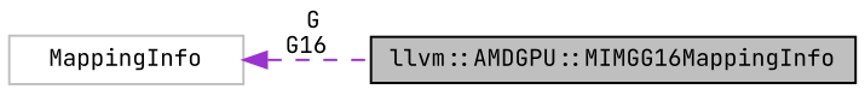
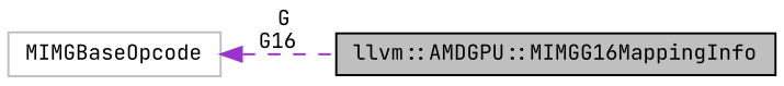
  digraph {
    rankdir=LR
    fontname="JetBrains Mono"
    node [fontname="JetBrains Mono" fontsize=10 shape=record]
    n1 [color=black fillcolor=grey75 fontcolor=black height=0.2 label="llvm::AMDGPU::MIMGG16MappingInfo" style=filled width=0.4]
-   n2 [color=grey75 height=0.2 label=MappingInfo width=0.4]
+   n2 [color=grey75 height=0.2 label=MIMGBaseOpcode width=0.4]
    n2 -> n1 [color=darkorchid3 dir=back fontname="JetBrains Mono" fontsize=10 label=" G\nG16" labelfontname=Helvetica labelfontsize=10 style=dashed]
  }
